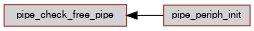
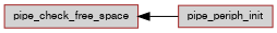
  digraph {
    rankdir=LR
    node [color=brown fillcolor=lightgrey fontname=FreeSans fontsize=10 shape=record style=filled]
-   n1 [fontcolor=black height=0.2 label=pipe_check_free_pipe width=0.4]
+   n1 [fontcolor=black height=0.2 label=pipe_check_free_space width=0.4]
    n2 [height=0.2 label=pipe_periph_init width=0.4]
    n1 -> n2 [color=black dir=back fontname=FreeSans fontsize=10 labelfontname=FreeSans labelfontsize=10 style=solid]
  }
